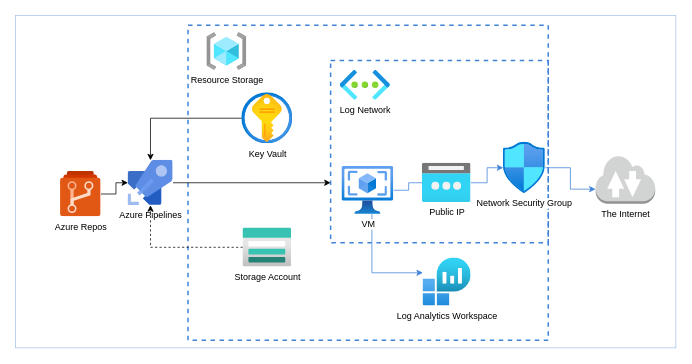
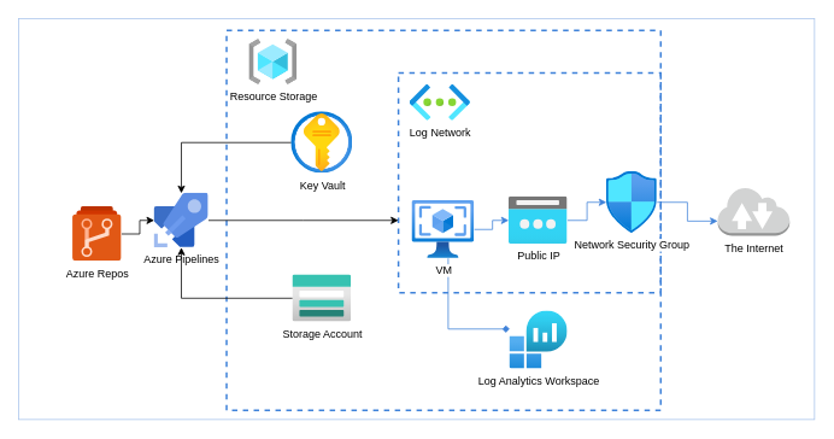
  <mxCell id="0" />
  <mxCell id="1" parent="0" />
  <mxCell id="2" value="" style="rounded=0;whiteSpace=wrap;html=1;strokeColor=#A9C4EB;" vertex="1" parent="1"><mxGeometry x="20" y="20" width="880" height="443" as="geometry" /></mxCell>
  <mxCell id="3" value="" style="rounded=0;whiteSpace=wrap;html=1;dashed=1;fillColor=none;strokeColor=#3F82D9;strokeWidth=2;" vertex="1" parent="1"><mxGeometry x="250" y="33" width="480" height="420" as="geometry" /></mxCell>
  <mxCell id="4" style="edgeStyle=orthogonalEdgeStyle;rounded=0;orthogonalLoop=1;jettySize=auto;html=1;" edge="1" parent="1" source="5" target="6"><mxGeometry relative="1" as="geometry" /></mxCell>
  <mxCell id="5" value="Azure Repos" style="image;sketch=0;aspect=fixed;html=1;points=[];align=center;fontSize=12;image=img/lib/mscae/Azure_Repos.svg;" vertex="1" parent="1"><mxGeometry x="80" y="228" width="54" height="60" as="geometry" /></mxCell>
  <mxCell id="6" value="Azure Pipelines" style="image;sketch=0;aspect=fixed;html=1;points=[];align=center;fontSize=12;image=img/lib/mscae/Azure_Pipelines.svg;" vertex="1" parent="1"><mxGeometry x="170" y="213" width="60" height="60" as="geometry" /></mxCell>
  <mxCell id="7" style="edgeStyle=orthogonalEdgeStyle;rounded=0;orthogonalLoop=1;jettySize=auto;html=1;" edge="1" parent="1" source="9" target="6"><mxGeometry relative="1" as="geometry" /></mxCell>
- <mxCell id="8" style="edgeStyle=orthogonalEdgeStyle;rounded=0;orthogonalLoop=1;jettySize=auto;html=1;dashed=1;" edge="1" parent="1" source="10" target="6"><mxGeometry relative="1" as="geometry" /></mxCell>
+ <mxCell id="8" style="edgeStyle=orthogonalEdgeStyle;rounded=0;orthogonalLoop=1;jettySize=auto;html=1;" edge="1" parent="1" source="10" target="6"><mxGeometry relative="1" as="geometry" /></mxCell>
  <mxCell id="9" value="Key Vault" style="image;aspect=fixed;html=1;points=[];align=center;fontSize=12;image=img/lib/azure2/security/Key_Vaults.svg;" vertex="1" parent="1"><mxGeometry x="321.5" y="123" width="68" height="68" as="geometry" /></mxCell>
  <mxCell id="10" value="Storage Account" style="image;aspect=fixed;html=1;points=[];align=center;fontSize=12;image=img/lib/azure2/storage/Storage_Accounts.svg;" vertex="1" parent="1"><mxGeometry x="323" y="303" width="65" height="52" as="geometry" /></mxCell>
  <mxCell id="11" value="Resource Storage" style="image;aspect=fixed;html=1;points=[];align=center;fontSize=12;image=img/lib/azure2/general/Resource_Groups.svg;" vertex="1" parent="1"><mxGeometry x="275" y="43" width="53.13" height="50" as="geometry" /></mxCell>
  <mxCell id="12" value="" style="rounded=0;whiteSpace=wrap;html=1;fillColor=none;strokeColor=#3F82D9;dashed=1;strokeWidth=2;" vertex="1" parent="1"><mxGeometry x="440" y="80" width="290" height="243" as="geometry" /></mxCell>
- <mxCell id="13" style="edgeStyle=orthogonalEdgeStyle;rounded=0;orthogonalLoop=1;jettySize=auto;html=1;endArrow=none;endFill=1;strokeColor=#3F82D9;" edge="1" parent="1" source="15" target="17"><mxGeometry relative="1" as="geometry" /></mxCell>
- <mxCell id="14" style="edgeStyle=orthogonalEdgeStyle;rounded=0;orthogonalLoop=1;jettySize=auto;html=1;endArrow=classic;endFill=1;fillColor=#ffcc99;strokeColor=#3F82D9;" edge="1" parent="1" source="15" target="19"><mxGeometry relative="1" as="geometry"><Array as="points"><mxPoint x="495" y="363" /></Array></mxGeometry></mxCell>
+ <mxCell id="13" style="edgeStyle=orthogonalEdgeStyle;rounded=0;orthogonalLoop=1;jettySize=auto;html=1;endArrow=classic;endFill=1;strokeColor=#3F82D9;" edge="1" parent="1" source="15" target="17"><mxGeometry relative="1" as="geometry" /></mxCell>
+ <mxCell id="14" style="edgeStyle=orthogonalEdgeStyle;rounded=0;orthogonalLoop=1;jettySize=auto;html=1;endArrow=diamond;endFill=1;fillColor=#ffcc99;strokeColor=#3F82D9;" edge="1" parent="1" source="15" target="19"><mxGeometry relative="1" as="geometry"><Array as="points"><mxPoint x="495" y="363" /></Array></mxGeometry></mxCell>
  <mxCell id="15" value="VM" style="image;aspect=fixed;html=1;points=[];align=center;fontSize=12;image=img/lib/azure2/compute/VM_Images_Classic.svg;" vertex="1" parent="1"><mxGeometry x="455" y="221" width="69" height="64" as="geometry" /></mxCell>
  <mxCell id="16" style="edgeStyle=orthogonalEdgeStyle;rounded=0;orthogonalLoop=1;jettySize=auto;html=1;endArrow=classic;endFill=1;strokeColor=#3F82D9;" edge="1" parent="1" source="17" target="20"><mxGeometry relative="1" as="geometry" /></mxCell>
  <mxCell id="17" value="Public IP" style="image;aspect=fixed;html=1;points=[];align=center;fontSize=12;image=img/lib/azure2/networking/Public_IP_Addresses.svg;" vertex="1" parent="1"><mxGeometry x="562" y="217" width="65" height="52" as="geometry" /></mxCell>
  <mxCell id="18" value="Log Network" style="image;aspect=fixed;html=1;points=[];align=center;fontSize=12;image=img/lib/azure2/networking/Virtual_Networks.svg;" vertex="1" parent="1"><mxGeometry x="452.5" y="93" width="67" height="40" as="geometry" /></mxCell>
  <mxCell id="19" value="Log Analytics Workspace" style="image;aspect=fixed;html=1;points=[];align=center;fontSize=12;image=img/lib/azure2/management_governance/Log_Analytics_Workspaces.svg;" vertex="1" parent="1"><mxGeometry x="563" y="343" width="64" height="64" as="geometry" /></mxCell>
  <mxCell id="20" value="Network Security Group" style="image;aspect=fixed;html=1;points=[];align=center;fontSize=12;image=img/lib/azure2/networking/Network_Security_Groups.svg;" vertex="1" parent="1"><mxGeometry x="670" y="189" width="56.0" height="68" as="geometry" /></mxCell>
- <mxCell id="21" value="The Internet" style="outlineConnect=0;dashed=0;verticalLabelPosition=bottom;verticalAlign=top;align=center;html=1;shape=mxgraph.aws3.internet_2;fillColor=#D2D3D3;gradientColor=none;" vertex="1" parent="1"><mxGeometry x="793" y="206" width="79.5" height="65" as="geometry" /></mxCell>
+ <mxCell id="21" value="The Internet" style="outlineConnect=0;dashed=0;verticalLabelPosition=bottom;verticalAlign=top;align=center;html=1;shape=mxgraph.aws3.internet_2;fillColor=#D2D3D3;gradientColor=none;" vertex="1" parent="1"><mxGeometry x="793" y="206" width="79.5" height="54" as="geometry" /></mxCell>
  <mxCell id="22" style="edgeStyle=orthogonalEdgeStyle;rounded=0;orthogonalLoop=1;jettySize=auto;html=1;" edge="1" parent="1" source="6"><mxGeometry relative="1" as="geometry"><mxPoint x="440" y="243" as="targetPoint" /></mxGeometry></mxCell>
  <mxCell id="23" style="edgeStyle=orthogonalEdgeStyle;rounded=0;orthogonalLoop=1;jettySize=auto;html=1;entryX=0;entryY=0.7;entryDx=0;entryDy=0;entryPerimeter=0;endArrow=classic;endFill=1;strokeColor=#3F82D9;" edge="1" parent="1" source="20" target="21"><mxGeometry relative="1" as="geometry" /></mxCell>
